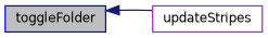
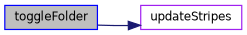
  digraph {
    rankdir=LR
    node [fontname=Helvetica fontsize=10 shape=record style=filled]
    n1 [color=blue fillcolor=grey75 fontcolor=black height=0.2 label=toggleFolder width=0.4]
    n2 [color=purple fillcolor=white height=0.2 label=updateStripes width=0.4]
-   n2 -> n1 [color=midnightblue fontname=Helvetica fontsize=10 labelfontname=Helvetica labelfontsize=10 style=solid]
+   n1 -> n2 [color=midnightblue fontname=Helvetica fontsize=10 labelfontname=Helvetica labelfontsize=10 style=solid]
  }
